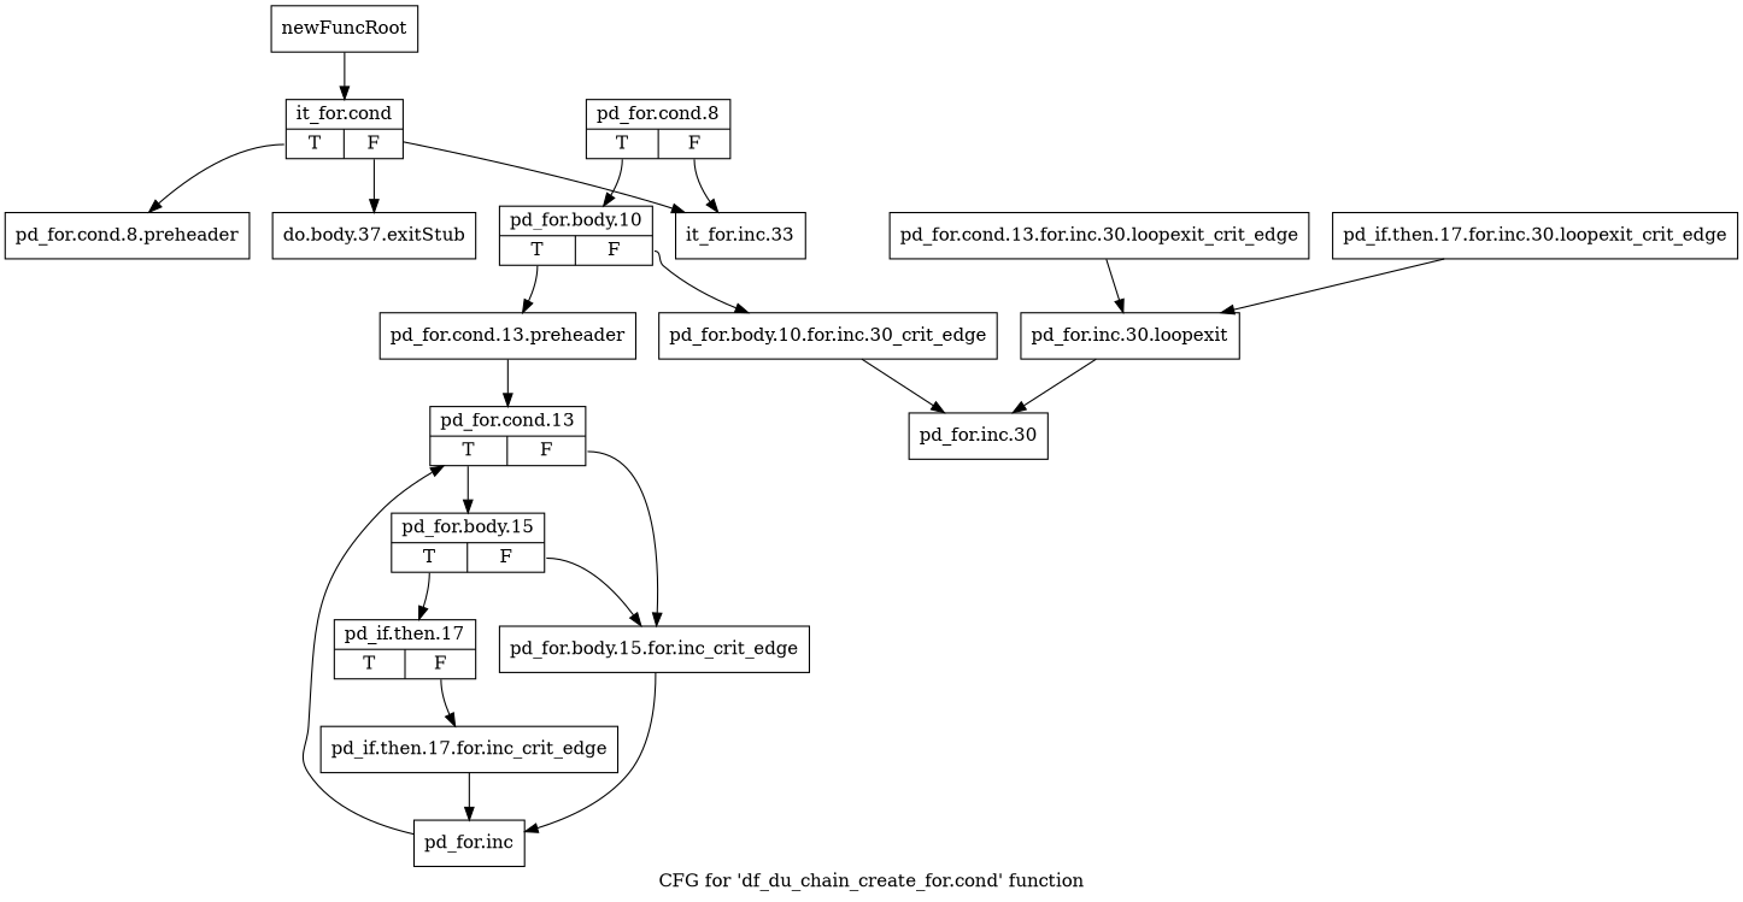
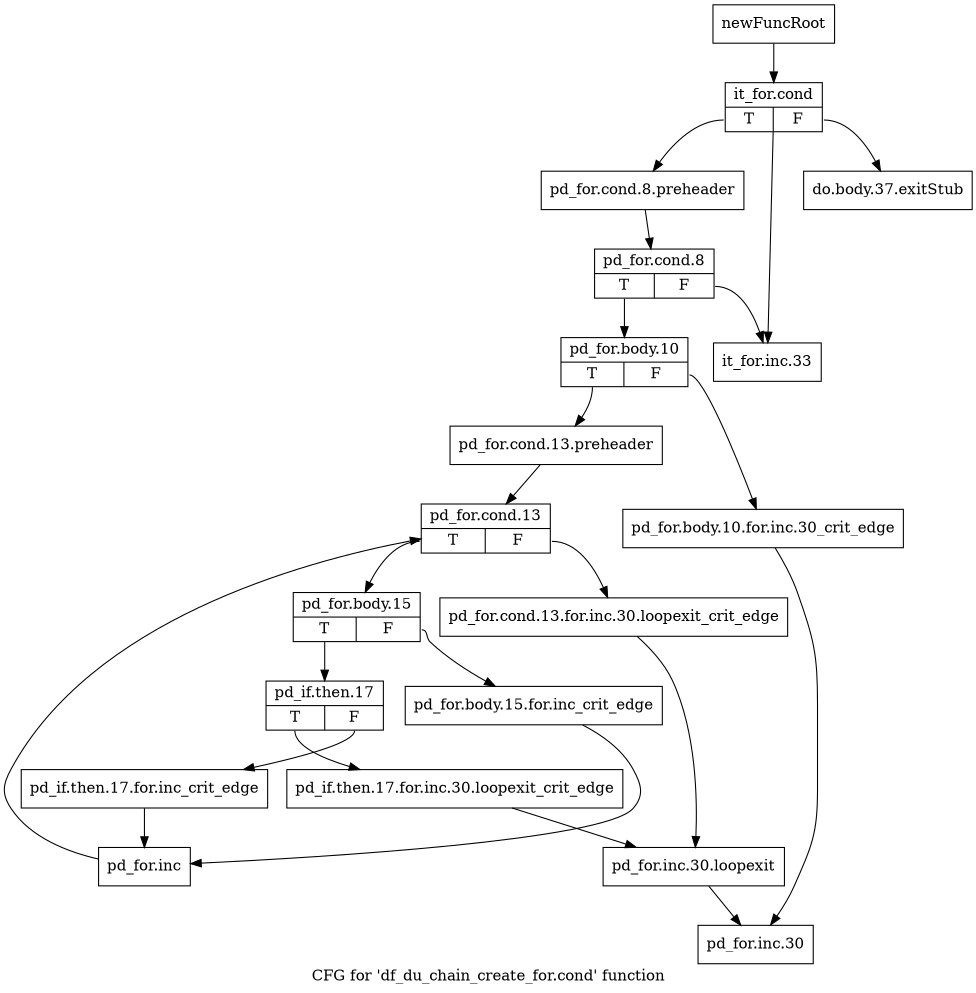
  digraph {
    label="CFG for 'df_du_chain_create_for.cond' function"
    node [shape=record]
    n1 [label="{newFuncRoot}"]
    n2 [label="{it_for.cond|{<s0>T|<s1>F}}"]
    n3 [label="{do.body.37.exitStub}"]
    n4 [label="{pd_for.cond.8.preheader}"]
    n5 [label="{it_for.inc.33}"]
    n6 [label="{pd_for.cond.8|{<s0>T|<s1>F}}"]
    n7 [label="{pd_for.body.10|{<s0>T|<s1>F}}"]
    n8 [label="{pd_for.cond.13.preheader}"]
    n9 [label="{pd_for.body.10.for.inc.30_crit_edge}"]
    n10 [label="{pd_for.cond.13|{<s0>T|<s1>F}}"]
    n11 [label="{pd_for.inc.30}"]
    n12 [label="{pd_for.body.15|{<s0>T|<s1>F}}"]
    n13 [label="{pd_for.cond.13.for.inc.30.loopexit_crit_edge}"]
    n14 [label="{pd_if.then.17|{<s0>T|<s1>F}}"]
    n15 [label="{pd_for.body.15.for.inc_crit_edge}"]
    n16 [label="{pd_for.inc.30.loopexit}"]
    n17 [label="{pd_if.then.17.for.inc.30.loopexit_crit_edge}"]
    n18 [label="{pd_if.then.17.for.inc_crit_edge}"]
    n19 [label="{pd_for.inc}"]
    n1 -> n2
    n2 -> n3 [tailport=s1]
    n2 -> n4 [tailport=s0]
    n2 -> n5
+   n4 -> n6
    n6 -> n5 [tailport=s1]
    n6 -> n7 [tailport=s0]
    n7 -> n8 [tailport=s0]
    n7 -> n9 [tailport=s1]
    n8 -> n10
    n9 -> n11
    n10 -> n12 [tailport=s0]
-   n10 -> n15 [tailport=s1]
+   n10 -> n13 [tailport=s1]
    n12 -> n14 [tailport=s0]
    n12 -> n15 [tailport=s1]
    n13 -> n16
+   n14 -> n17 [tailport=s0]
    n14 -> n18 [tailport=s1]
    n15 -> n19
    n16 -> n11
    n17 -> n16
    n18 -> n19
    n19 -> n10
  }
